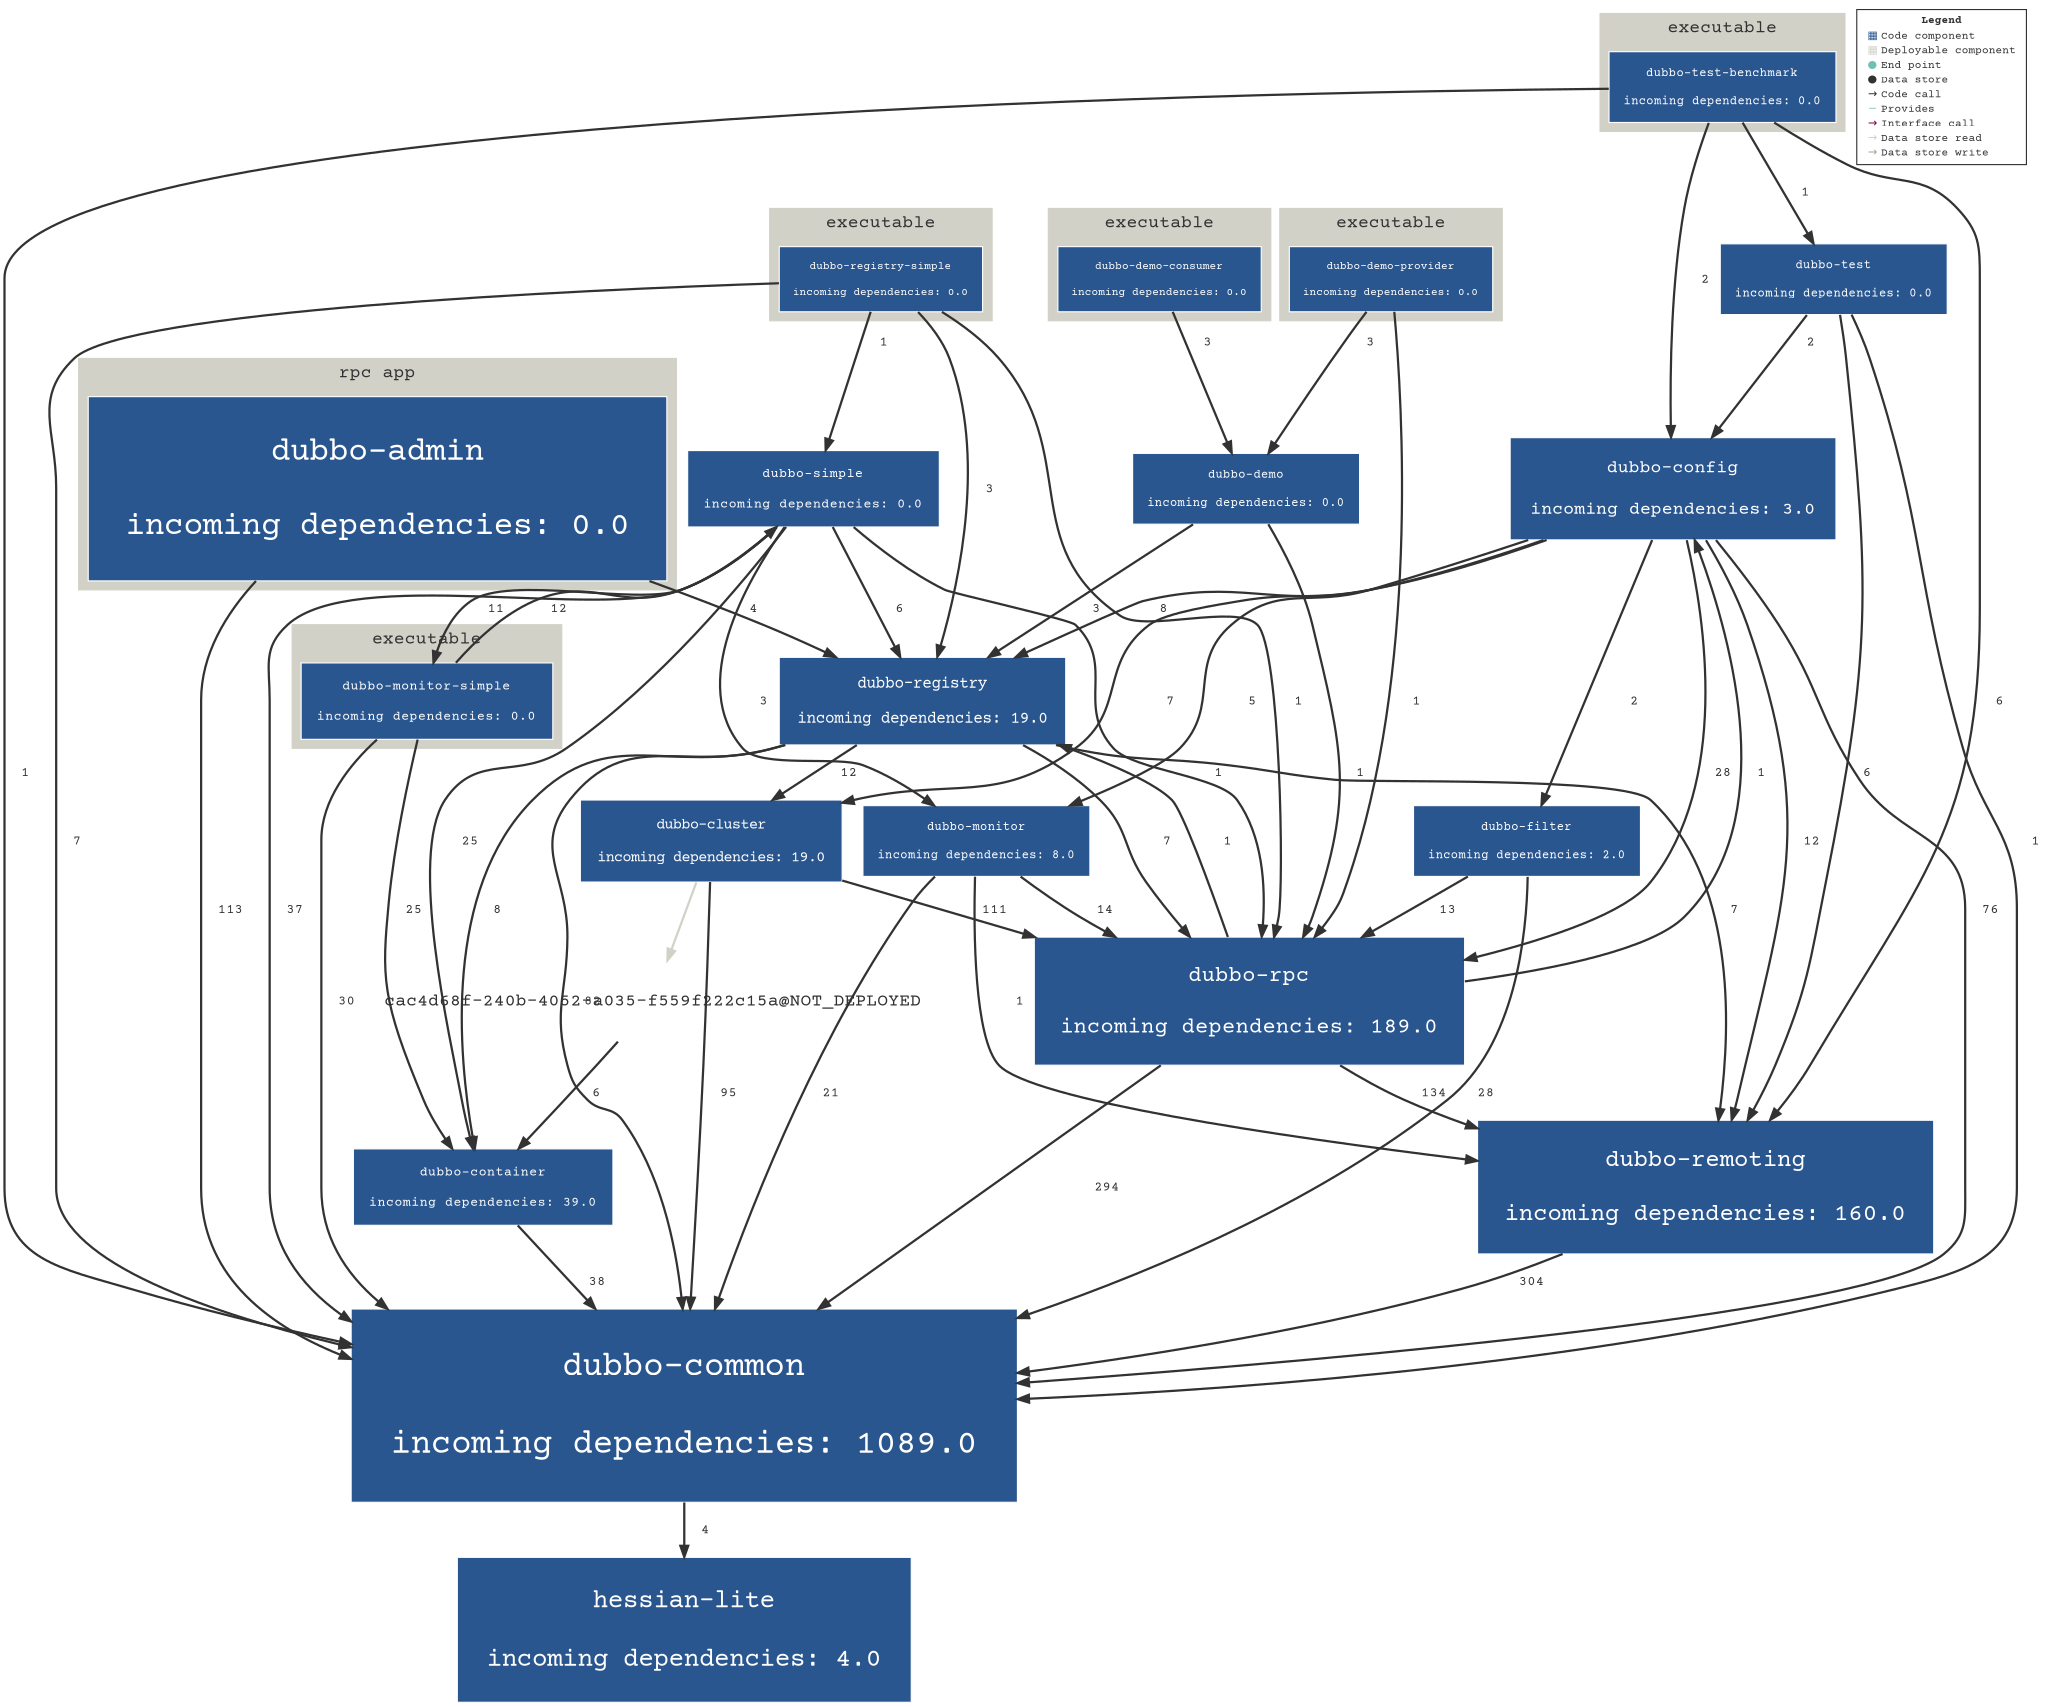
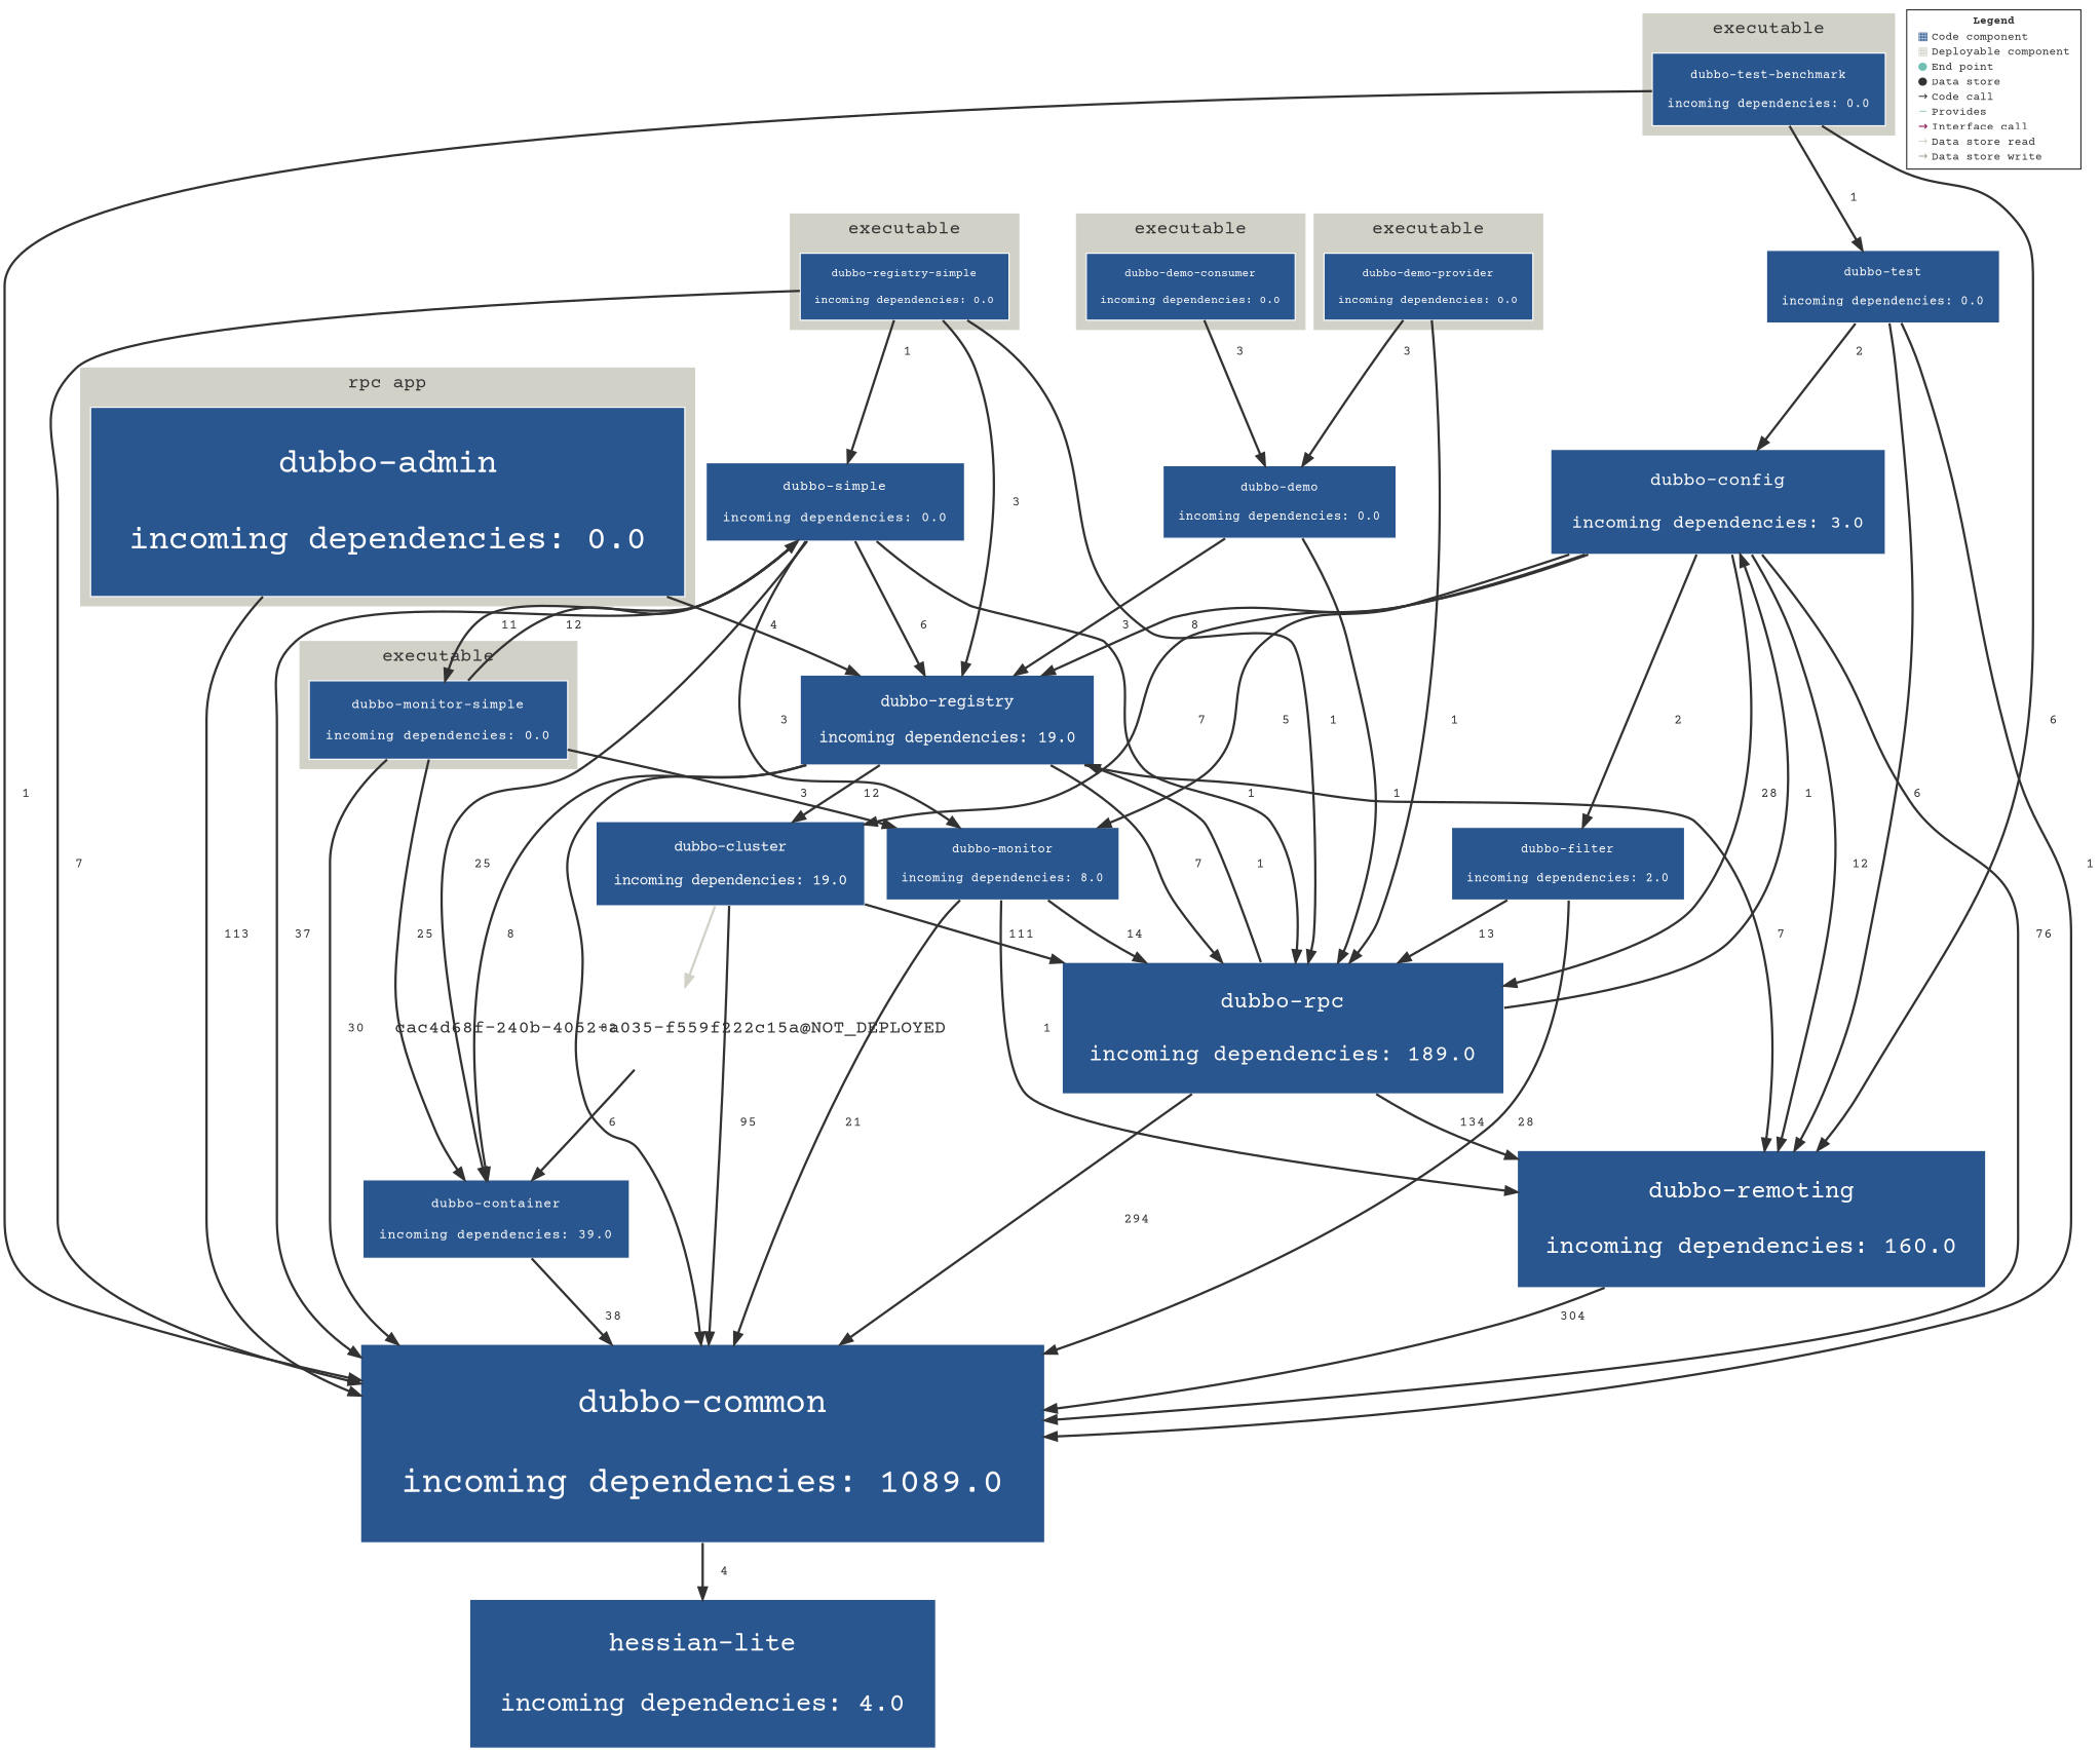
  digraph {
    compound=true
    fontname="Courier Prime"
    rankdir=TD
    node [color="#FFFFFF" fillcolor="#2A568F" fontcolor="#FFFFFF" fontname="Courier Prime" fontsize=11 margin=0.176 penwidth=1 shape=box style=filled]
    edge [color="#323232" fontcolor="#323232" fontname="Courier Prime" fontsize=12 penwidth=2]
    n1 [fontsize=10 label="dubbo-registry-simple\n\nincoming dependencies: 0.0" margin=0.16]
    n2 [fontsize=10 label="dubbo-demo-provider\n\nincoming dependencies: 0.0" margin=0.16]
    n3 [label="dubbo-test-benchmark\n\nincoming dependencies: 0.0"]
    n4 [fontsize=12 label="dubbo-monitor-simple\n\nincoming dependencies: 0.0" margin=0.192]
    n5 [fontsize=10 label="dubbo-demo-consumer\n\nincoming dependencies: 0.0" margin=0.16]
    n6 [fontsize=29 label="dubbo-admin\n\nincoming dependencies: 0.0" margin=0.464]
    n7 [fontsize=30 label="dubbo-common\n\nincoming dependencies: 1089.0" margin=0.48]
    n8 [fontsize=12 label="dubbo-simple\n\nincoming dependencies: 0.0" margin=0.192]
    n9 [fontsize=14 label="dubbo-registry\n\nincoming dependencies: 19.0" margin=0.224]
    n10 [fontsize=20 label="dubbo-rpc\n\nincoming dependencies: 189.0" margin=0.32]
    n11 [label="dubbo-demo\n\nincoming dependencies: 0.0"]
    n12 [label="dubbo-test\n\nincoming dependencies: 0.0"]
    n13 [fontsize=21 label="dubbo-remoting\n\nincoming dependencies: 160.0" margin=0.336]
    n14 [fontsize=16 label="dubbo-config\n\nincoming dependencies: 3.0" margin=0.256]
    n15 [label="dubbo-monitor\n\nincoming dependencies: 8.0"]
    n16 [fontsize=12 label="dubbo-container\n\nincoming dependencies: 39.0" margin=0.192]
    n17 [fontsize=23 label="hessian-lite\n\nincoming dependencies: 4.0" margin=0.368]
    n18 [fontsize=13 label="dubbo-cluster\n\nincoming dependencies: 19.0" margin=0.20800000000000002]
    n19 [label="dubbo-filter\n\nincoming dependencies: 2.0"]
    "cac4d68f-240b-4052-a035-f559f222c15a@NOT_DEPLOYED" [fixedsize=true fontcolor="#323232" fontsize=16 height=1.000 penwidth=0 width=1.000 color="" fillcolor="" margin="" style=""]
    n21 [color="#323232" fillcolor="#FFFFFF" fontcolor="#323232" fontsize=10 label=<<TABLE BORDER="0" CELLPADDING="1" CELLSPACING="0"> <TR><TD COLSPAN="2"><B>Legend</B></TD></TR> <TR><TD><FONT COLOR="#2A568F">&#9638;</FONT></TD><TD ALIGN="left">Code component</TD></TR> <TR><TD><FONT COLOR="#D2D1C7">&#9638;</FONT></TD><TD ALIGN="left">Deployable component</TD></TR> <TR><TD><FONT COLOR="#72C0B4">&#9679;</FONT></TD><TD ALIGN="left">End point</TD></TR> <TR><TD><FONT COLOR="#323232">&#9679;</FONT></TD><TD ALIGN="left">Data store</TD></TR> <TR><TD><FONT COLOR="#323232">&rarr;</FONT></TD><TD ALIGN="left">Code call</TD></TR> <TR><TD><FONT COLOR="#72C0B4">&#8212;</FONT></TD><TD ALIGN="left">Provides</TD></TR> <TR><TD><FONT COLOR="#820445">&rarr;</FONT></TD><TD ALIGN="left">Interface call</TD></TR> <TR><TD><FONT COLOR="#D2D1C7">&rarr;</FONT></TD><TD ALIGN="left">Data store read</TD></TR> <TR><TD><FONT COLOR="#A4A38F">&rarr;</FONT></TD><TD ALIGN="left">Data store write</TD></TR> </TABLE> > margin=""]
    subgraph cluster_1 {
      color="#D2D1C7"
      fontcolor="#323232"
      fontsize=16
      label=executable
      style=filled
      n1
    }
    subgraph cluster_2 {
      color="#D2D1C7"
      fontcolor="#323232"
      fontsize=16
      label=executable
      style=filled
      n2
    }
    subgraph cluster_3 {
      color="#D2D1C7"
      fontcolor="#323232"
      fontsize=16
      label=executable
      style=filled
      n3
    }
    subgraph cluster_4 {
      color="#D2D1C7"
      fontcolor="#323232"
      fontsize=16
      label=executable
      style=filled
      n4
    }
    subgraph cluster_5 {
      color="#D2D1C7"
      fontcolor="#323232"
      fontsize=16
      label=executable
      style=filled
      n5
    }
    subgraph cluster_6 {
      color="#D2D1C7"
      fontcolor="#323232"
      fontsize=16
      label="rpc app"
      style=filled
      n6
    }
    n1 -> n7 [label="  7"]
    n1 -> n8 [label="  1"]
    n1 -> n9 [label="  3"]
    n1 -> n10 [label="  1"]
    n2 -> n10 [label="  1"]
    n2 -> n11 [label="  3"]
    n3 -> n7 [label="  1"]
    n3 -> n12 [label="  1"]
    n3 -> n13 [label="  6"]
-   n3 -> n14 [label="  2"]
    n4 -> n7 [label="  30"]
    n4 -> n8 [label="  12"]
+   n4 -> n15 [label="  3"]
    n4 -> n16 [label="  25"]
    n5 -> n11 [label="  3"]
    n6 -> n7 [label="  113"]
    n6 -> n9 [label="  4"]
    n7 -> n17 [label="  4"]
    n8 -> n4 [label="  11"]
    n8 -> n7 [label="  37"]
    n8 -> n9 [label="  6"]
    n8 -> n10 [label="  1"]
    n8 -> n15 [label="  3"]
    n8 -> n16 [label="  25"]
    n9 -> n7 [label="  82"]
    n9 -> n10 [label="  7"]
    n9 -> n13 [label="  7"]
    n9 -> n16 [label="  8"]
    n9 -> n18 [label="  12"]
    n10 -> n7 [label="  294"]
    n10 -> n9 [label="  1"]
    n10 -> n13 [label="  134"]
    n10 -> n14 [label="  1"]
    n11 -> n9 [label="  3"]
    n11 -> n10 [label="  1"]
    n12 -> n7 [label="  1"]
    n12 -> n13 [label="  6"]
    n12 -> n14 [label="  2"]
    n13 -> n7 [label="  304"]
    n14 -> n7 [label="  76"]
    n14 -> n9 [label="  8"]
    n14 -> n10 [label="  28"]
    n14 -> n13 [label="  12"]
    n14 -> n15 [label="  5"]
    n14 -> n18 [label="  7"]
    n14 -> n19 [label="  2"]
    n15 -> n7 [label="  21"]
    n15 -> n10 [label="  14"]
    n15 -> n13 [label="  1"]
    n16 -> n7 [label="  38"]
    n18 -> n7 [label="  95"]
    n18 -> n10 [label="  111"]
    n18 -> "cac4d68f-240b-4052-a035-f559f222c15a@NOT_DEPLOYED" [color="#D2D1C7" fontcolor="#D2D1C7"]
    n19 -> n7 [label="  28"]
    n19 -> n10 [label="  13"]
    "cac4d68f-240b-4052-a035-f559f222c15a@NOT_DEPLOYED" -> n16 [label="  6"]
  }
